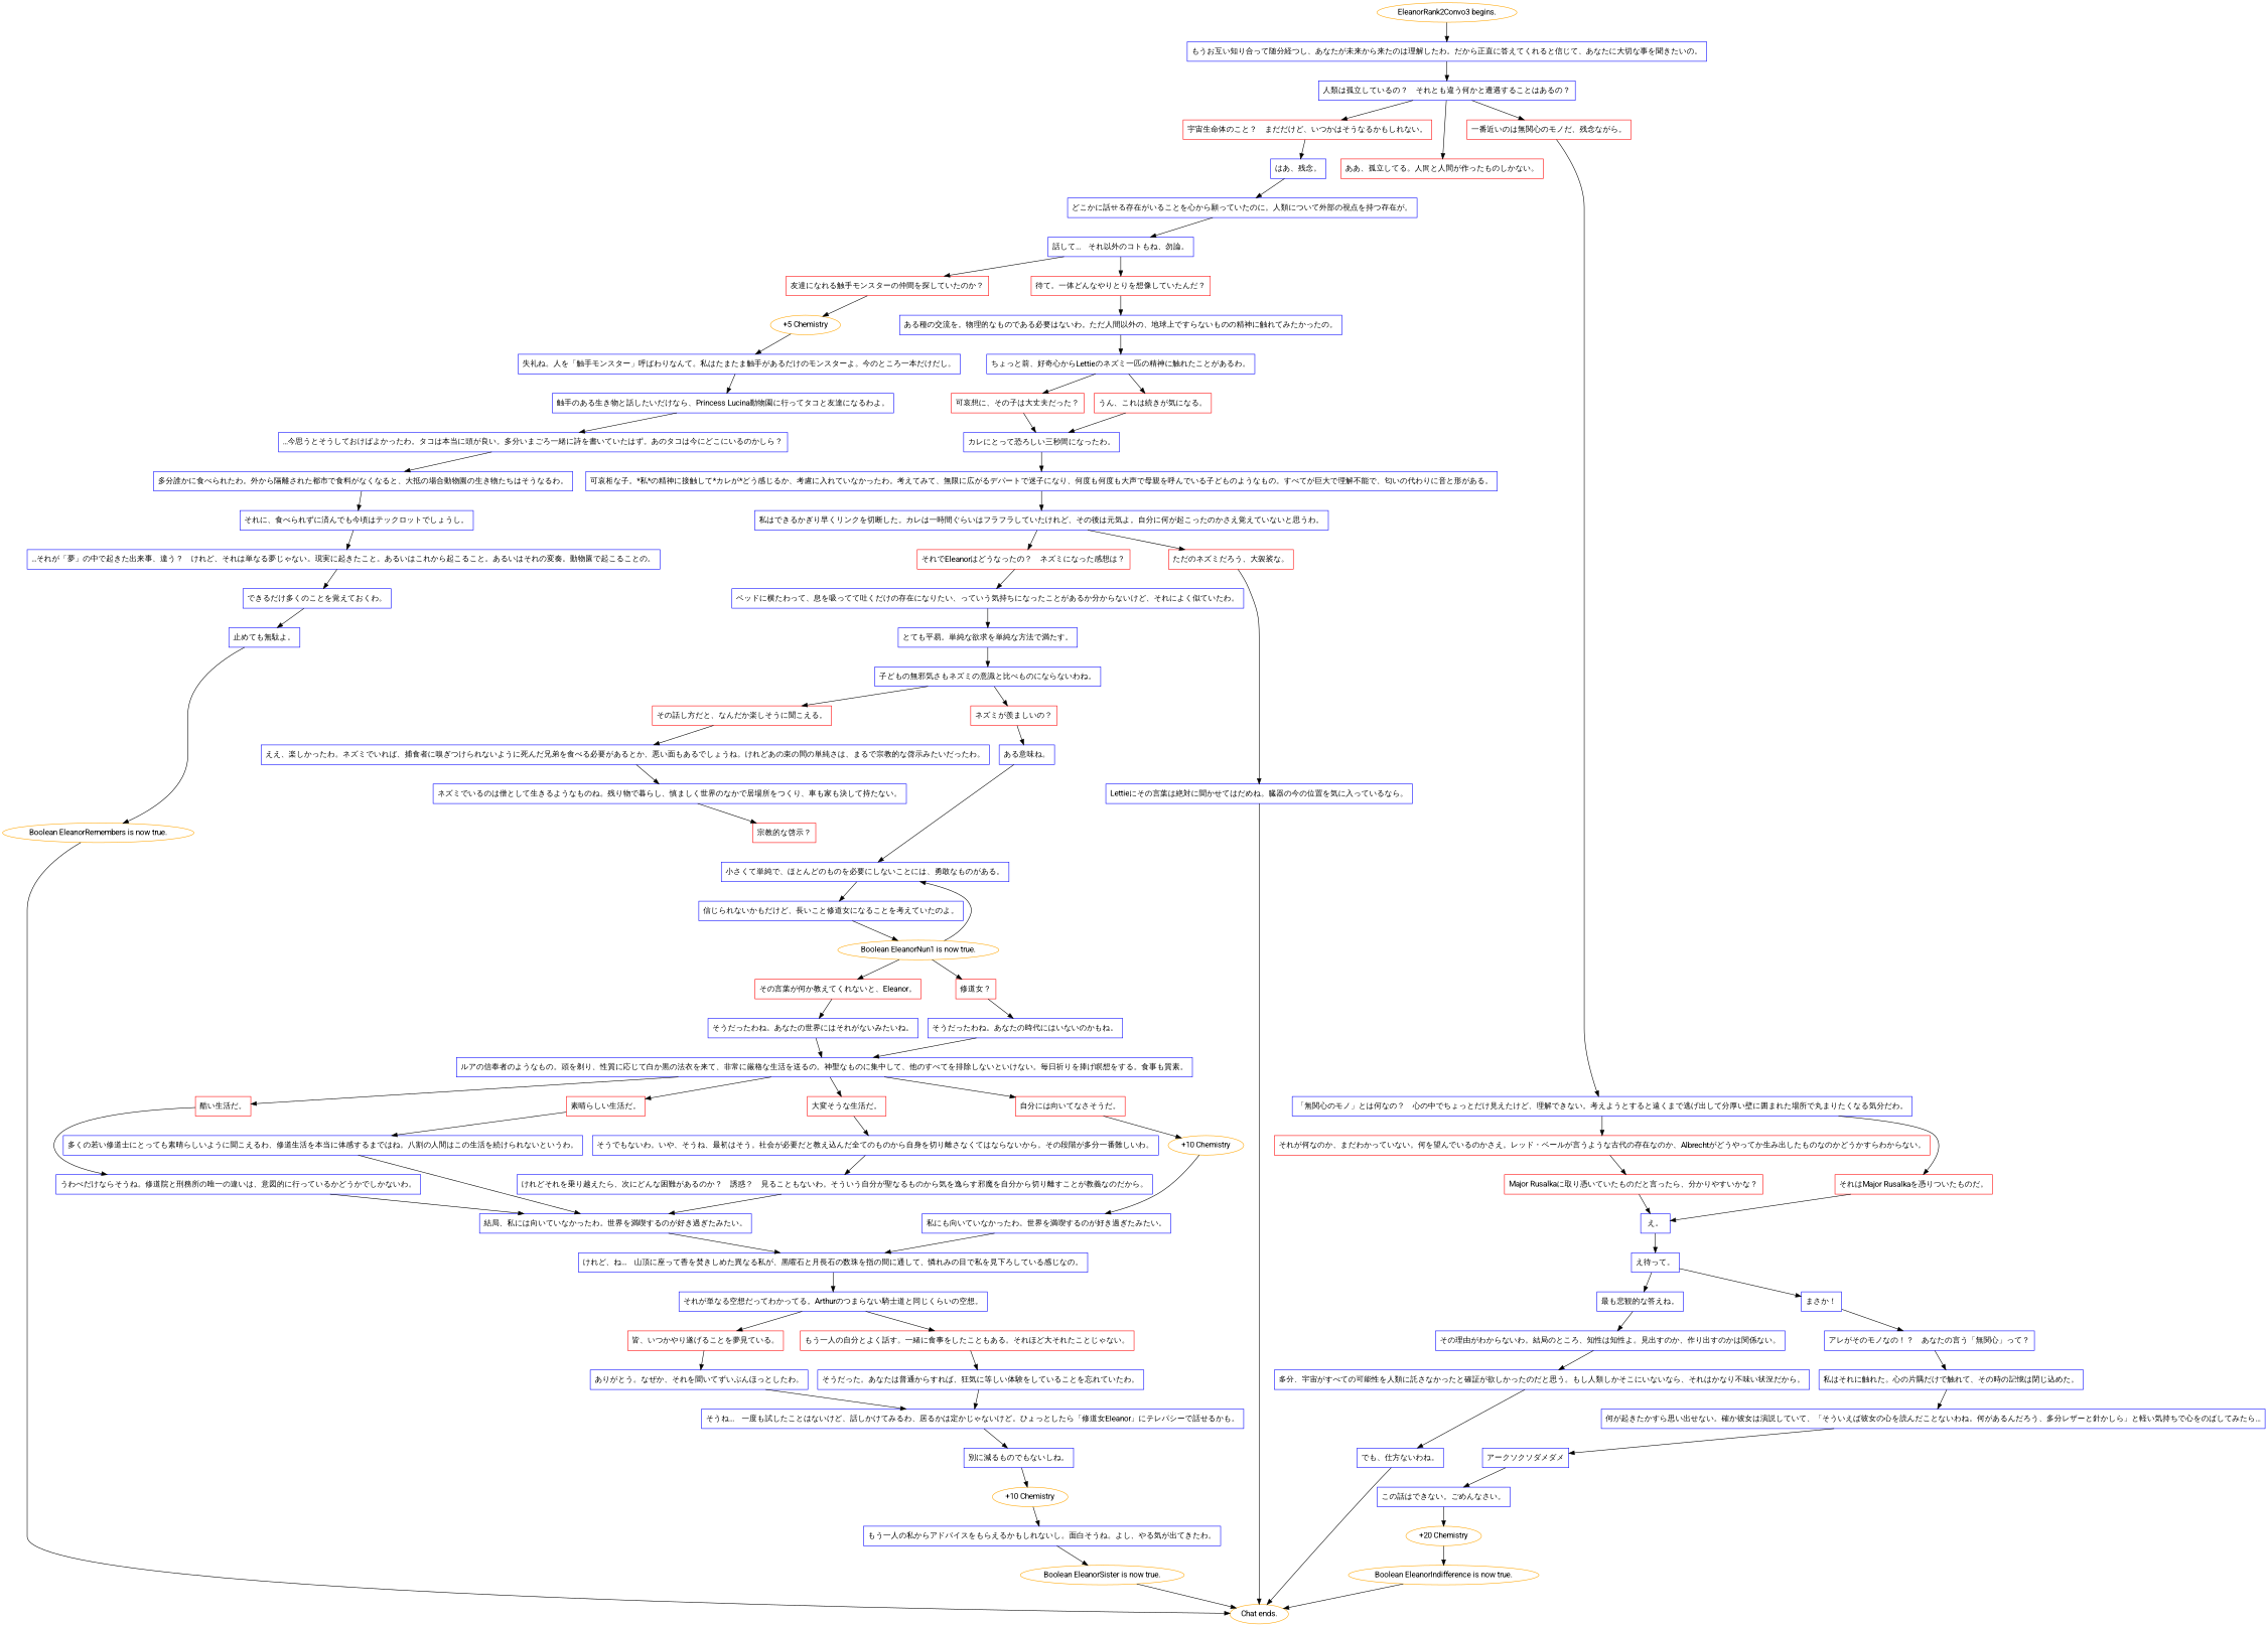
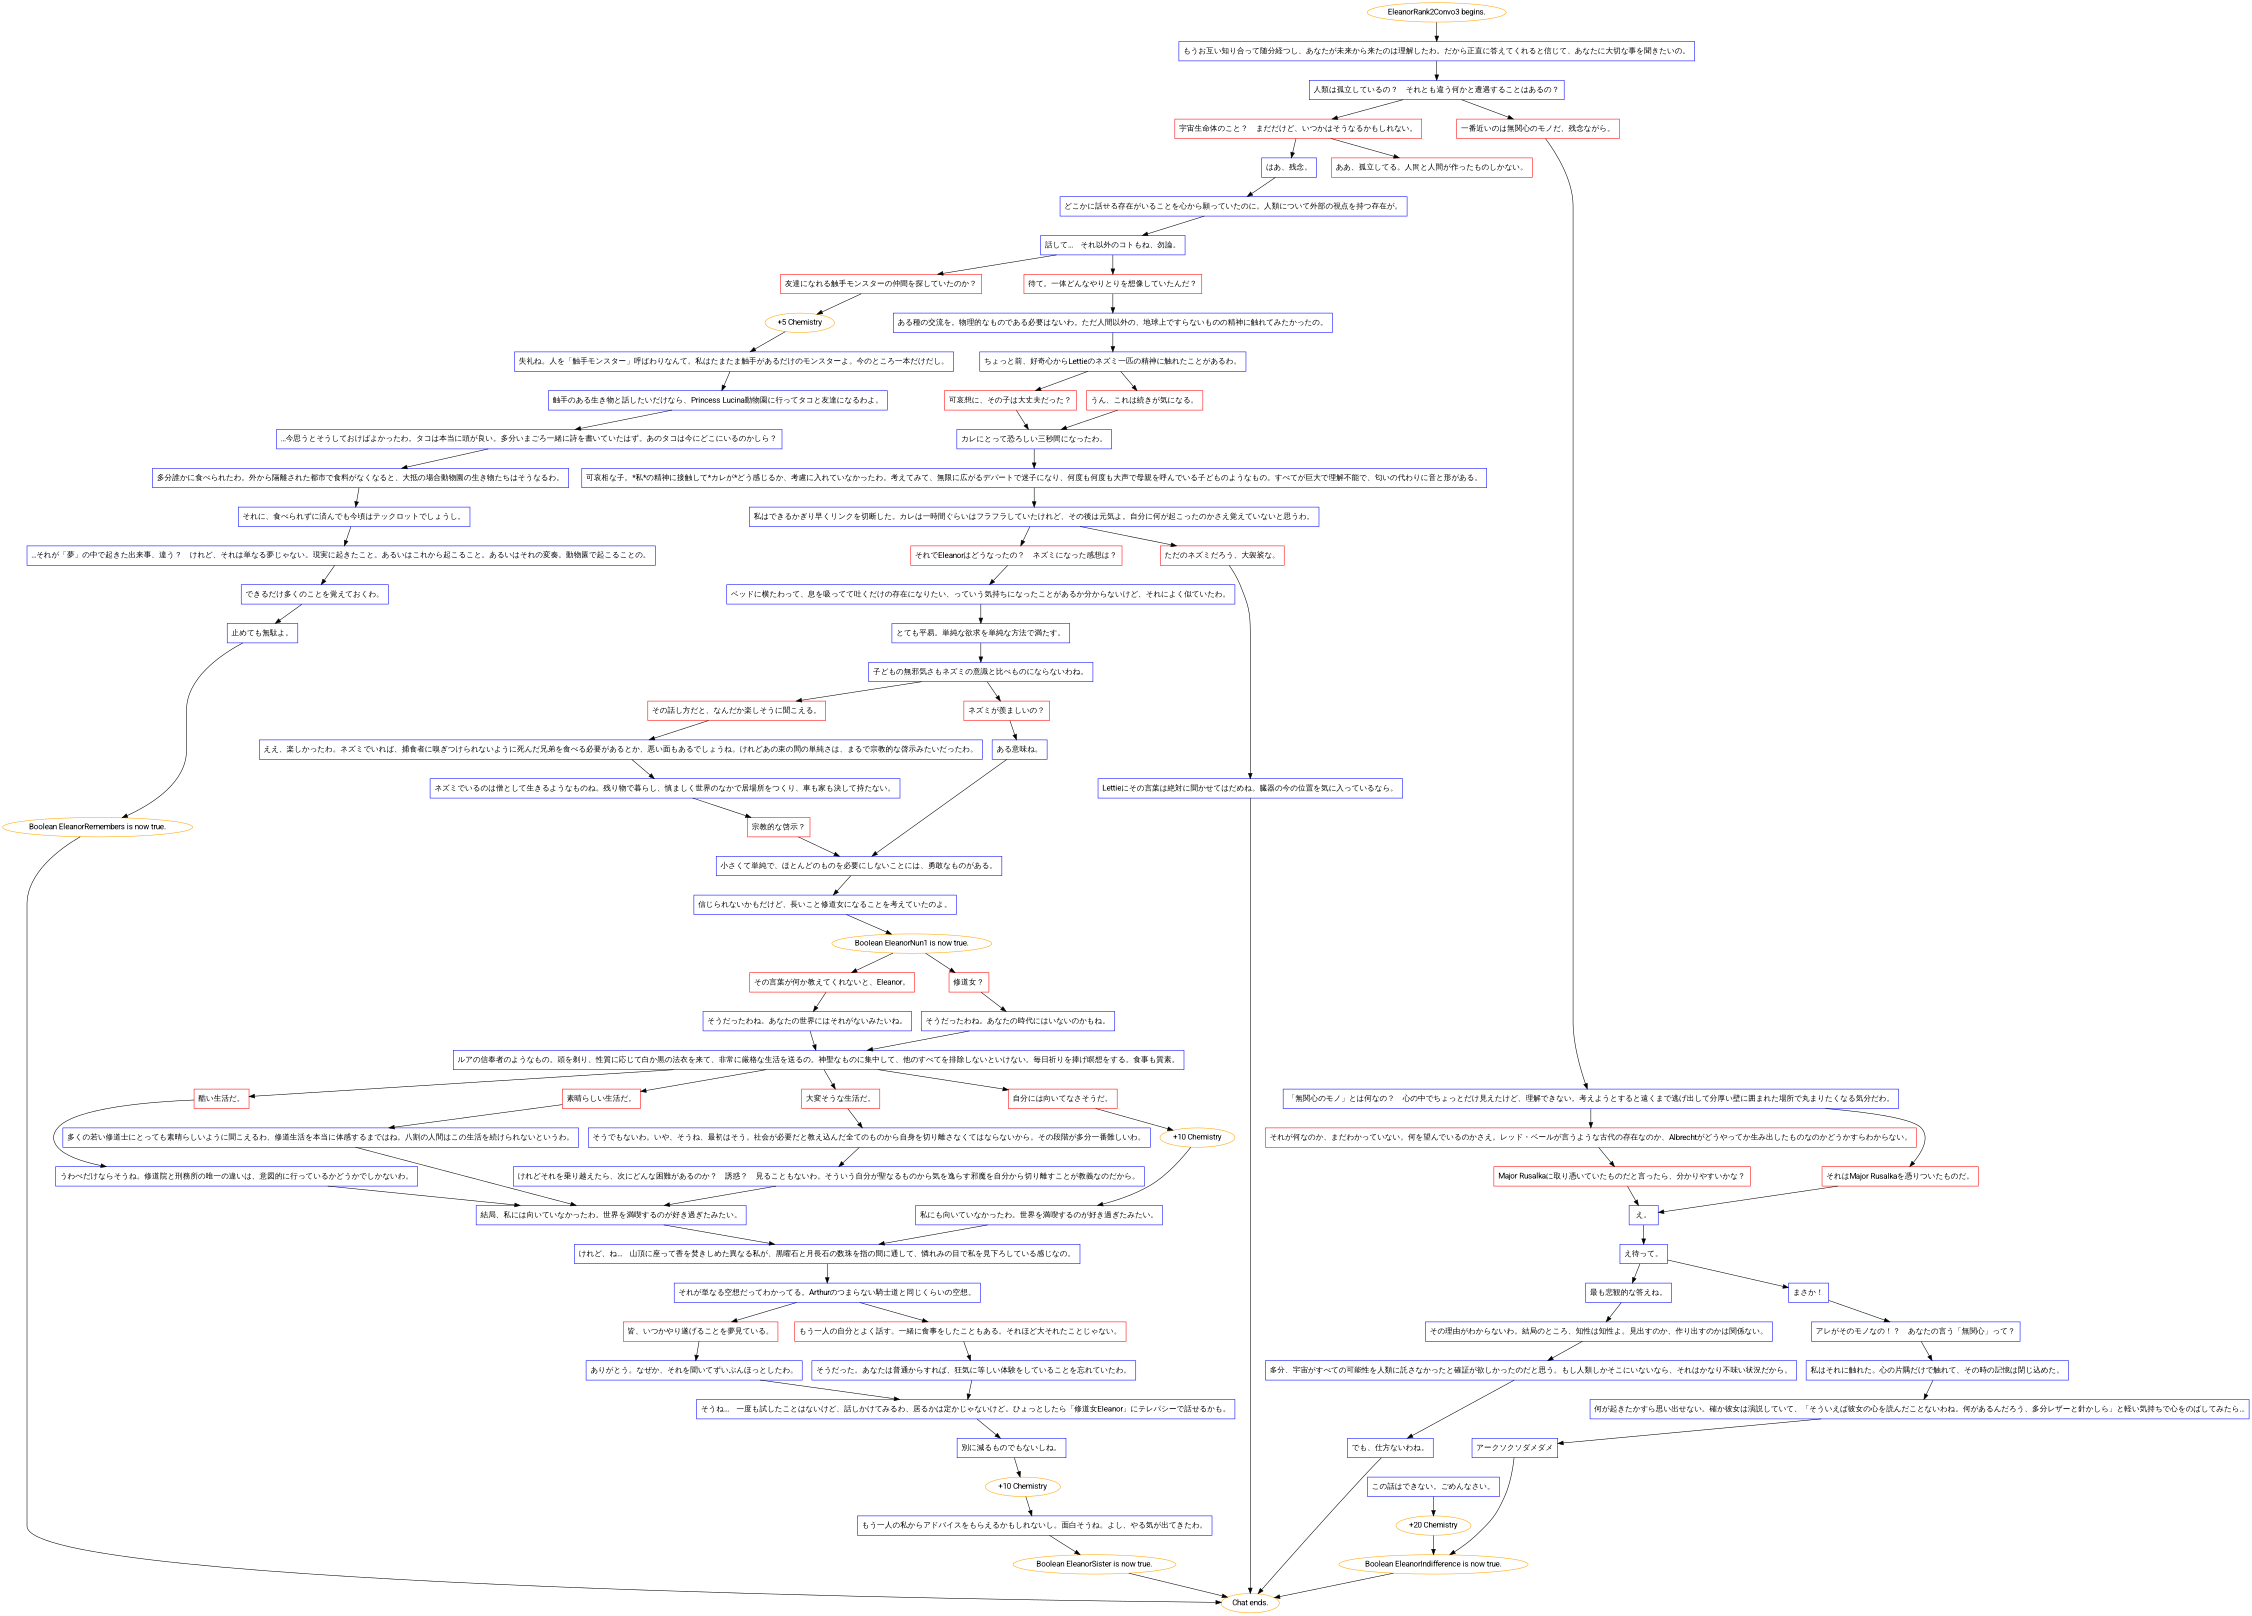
  digraph {
    fontname=Roboto
    node [color=blue fontname=Roboto shape=box]
    edge [fontname=Roboto]
    "EleanorRank2Convo3 begins." [color=orange shape=""]
    n2 [label="もうお互い知り合って随分経つし、あなたが未来から来たのは理解したわ。だから正直に答えてくれると信じて、あなたに大切な事を聞きたいの。"]
    n3 [label="人類は孤立しているの？　それとも違う何かと遭遇することはあるの？"]
    n4 [color=red label="宇宙生命体のこと？　まだだけど、いつかはそうなるかもしれない。"]
    n5 [color=red label="一番近いのは無関心のモノだ、残念ながら。"]
    n6 [color=red label="ああ、孤立してる。人間と人間が作ったものしかない。"]
    n7 [label="はあ、残念。"]
    n8 [label="「無関心のモノ」とは何なの？　心の中でちょっとだけ見えたけど、理解できない。考えようとすると遠くまで逃げ出して分厚い壁に囲まれた場所で丸まりたくなる気分だわ。"]
    n9 [label="どこかに話せる存在がいることを心から願っていたのに。人類について外部の視点を持つ存在が。"]
    n10 [color=red label="それが何なのか、まだわかっていない。何を望んでいるのかさえ。レッド・ベールが言うような古代の存在なのか、Albrechtがどうやってか生み出したものなのかどうかすらわからない。"]
    n11 [color=red label="それはMajor Rusalkaを憑りついたものだ。"]
    n12 [label="最も悲観的な答えね。"]
    n13 [label="その理由がわからないわ。結局のところ、知性は知性よ。見出すのか、作り出すのかは関係ない。"]
    n14 [label="話して…　それ以外のコトもね、勿論。"]
    n15 [color=red label="Major Rusalkaに取り憑いていたものだと言ったら、分かりやすいかな？"]
    n16 [label="え。"]
    n17 [label="多分、宇宙がすべての可能性を人類に託さなかったと確証が欲しかったのだと思う。もし人類しかそこにいないなら、それはかなり不味い状況だから。"]
    n18 [color=red label="友達になれる触手モンスターの仲間を探していたのか？"]
    n19 [color=red label="待て。一体どんなやりとりを想像していたんだ？"]
    n20 [label="え待って。"]
    n21 [label="でも、仕方ないわね。"]
    n22 [color=orange label="+5 Chemistry" shape=""]
    n23 [label="ある種の交流を。物理的なものである必要はないわ。ただ人間以外の、地球上ですらないものの精神に触れてみたかったの。"]
    n24 [label="まさか！"]
    "Chat ends." [color=orange shape=""]
    n26 [label="失礼ね。人を「触手モンスター」呼ばわりなんて。私はたまたま触手があるだけのモンスターよ。今のところ一本だけだし。"]
    n27 [label="ちょっと前、好奇心からLettieのネズミ一匹の精神に触れたことがあるわ。"]
    n28 [label="アレがそのモノなの！？　あなたの言う「無関心」って？"]
    n29 [label="触手のある生き物と話したいだけなら、Princess Lucina動物園に行ってタコと友達になるわよ。"]
    n30 [color=red label="可哀想に、その子は大丈夫だった？"]
    n31 [color=red label="うん、これは続きが気になる。"]
    n32 [label="私はそれに触れた。心の片隅だけで触れて、その時の記憶は閉じ込めた。"]
    n33 [label="…今思うとそうしておけばよかったわ。タコは本当に頭が良い。多分いまごろ一緒に詩を書いていたはず。あのタコは今にどこにいるのかしら？"]
    n34 [label="カレにとって恐ろしい三秒間になったわ。"]
    n35 [label="何が起きたかすら思い出せない。確か彼女は演説していて、「そういえば彼女の心を読んだことないわね。何があるんだろう、多分レザーと針かしら」と軽い気持ちで心をのばしてみたら…"]
    n36 [label="多分誰かに食べられたわ。外から隔離された都市で食料がなくなると、大抵の場合動物園の生き物たちはそうなるわ。"]
    n37 [label="可哀相な子。*私*の精神に接触して*カレが*どう感じるか、考慮に入れていなかったわ。考えてみて、無限に広がるデパートで迷子になり、何度も何度も大声で母親を呼んでいる子どものようなもの。すべてが巨大で理解不能で、匂いの代わりに音と形がある。"]
    n38 [label="アークソクソダメダメ"]
    n39 [label="それに、食べられずに済んでも今頃はテックロットでしょうし。"]
    n40 [label="私はできるかぎり早くリンクを切断した。カレは一時間ぐらいはフラフラしていたけれど、その後は元気よ。自分に何が起こったのかさえ覚えていないと思うわ。"]
    n41 [label="この話はできない。ごめんなさい。"]
    n42 [label="…それが「夢」の中で起きた出来事、違う？　けれど、それは単なる夢じゃない。現実に起きたこと。あるいはこれから起こること。あるいはそれの変奏。動物園で起こることの。"]
    n43 [color=red label="それでEleanorはどうなったの？　ネズミになった感想は？"]
    n44 [color=red label="ただのネズミだろう、大袈裟な。"]
    n45 [color=orange label="+20 Chemistry" shape=""]
    n46 [label="できるだけ多くのことを覚えておくわ。"]
    n47 [label="ベッドに横たわって、息を吸ってて吐くだけの存在になりたい、っていう気持ちになったことがあるか分からないけど、それによく似ていたわ。"]
    n48 [label="Lettieにその言葉は絶対に聞かせてはだめね。臓器の今の位置を気に入っているなら。"]
    n49 [color=orange label="Boolean EleanorIndifference is now true." shape=""]
    n50 [label="止めても無駄よ。"]
    n51 [label="とても平易。単純な欲求を単純な方法で満たす。"]
    n52 [color=orange label="Boolean EleanorRemembers is now true." shape=""]
    n53 [label="子どもの無邪気さもネズミの意識と比べものにならないわね。"]
    n54 [color=red label="その話し方だと、なんだか楽しそうに聞こえる。"]
    n55 [color=red label="ネズミが羨ましいの？"]
    n56 [label="ええ、楽しかったわ。ネズミでいれば、捕食者に嗅ぎつけられないように死んだ兄弟を食べる必要があるとか、悪い面もあるでしょうね。けれどあの束の間の単純さは、まるで宗教的な啓示みたいだったわ。"]
    n57 [label="ある意味ね。"]
    n58 [label="ネズミでいるのは僧として生きるようなものね。残り物で暮らし、慎ましく世界のなかで居場所をつくり、車も家も決して持たない。"]
    n59 [label="小さくて単純で、ほとんどのものを必要にしないことには、勇敢なものがある。"]
    n60 [color=red label="宗教的な啓示？"]
    n61 [label="信じられないかもだけど、長いこと修道女になることを考えていたのよ。"]
    n62 [color=orange label="Boolean EleanorNun1 is now true." shape=""]
    n63 [color=red label="その言葉が何か教えてくれないと、Eleanor。"]
    n64 [color=red label="修道女？"]
    n65 [label="そうだったわね。あなたの世界にはそれがないみたいね。"]
    n66 [label="そうだったわね。あなたの時代にはいないのかもね。"]
    n67 [label="ルアの信奉者のようなもの。頭を剃り、性質に応じて白か黒の法衣を来て、非常に厳格な生活を送るの。神聖なものに集中して、他のすべてを排除しないといけない。毎日祈りを捧げ瞑想をする。食事も質素。"]
    n68 [color=red label="酷い生活だ。"]
    n69 [color=red label="素晴らしい生活だ。"]
    n70 [color=red label="大変そうな生活だ。"]
    n71 [color=red label="自分には向いてなさそうだ。"]
    n72 [label="うわべだけならそうね。修道院と刑務所の唯一の違いは、意図的に行っているかどうかでしかないわ。"]
    n73 [label="多くの若い修道士にとっても素晴らしいように聞こえるわ、修道生活を本当に体感するまではね。八割の人間はこの生活を続けられないというわ。"]
    n74 [label="そうでもないわ。いや、そうね、最初はそう。社会が必要だと教え込んだ全てのものから自身を切り離さなくてはならないから。その段階が多分一番難しいわ。"]
    n75 [color=orange label="+10 Chemistry" shape=""]
    n76 [label="結局、私には向いていなかったわ。世界を満喫するのが好き過ぎたみたい。"]
    n77 [label="けれどそれを乗り越えたら、次にどんな困難があるのか？　誘惑？　見ることもないわ。そういう自分が聖なるものから気を逸らす邪魔を自分から切り離すことが教義なのだから。"]
    n78 [label="私にも向いていなかったわ。世界を満喫するのが好き過ぎたみたい。"]
    n79 [label="けれど、ね…　山頂に座って香を焚きしめた異なる私が、黒曜石と月長石の数珠を指の間に通して、憐れみの目で私を見下ろしている感じなの。"]
    n80 [label="それが単なる空想だってわかってる。Arthurのつまらない騎士道と同じくらいの空想。"]
    n81 [color=red label="皆、いつかやり遂げることを夢見ている。"]
    n82 [color=red label="もう一人の自分とよく話す。一緒に食事をしたこともある。それほど大それたことじゃない。"]
    n83 [label="ありがとう。なぜか、それを聞いてずいぶんほっとしたわ。"]
    n84 [label="そうだった。あなたは普通からすれば、狂気に等しい体験をしていることを忘れていたわ。"]
    n85 [label="そうね…　一度も試したことはないけど、話しかけてみるわ、居るかは定かじゃないけど。ひょっとしたら「修道女Eleanor」にテレパシーで話せるかも。"]
    n86 [label="別に減るものでもないしね。"]
    n87 [color=orange label="+10 Chemistry" shape=""]
    n88 [label="もう一人の私からアドバイスをもらえるかもしれないし。面白そうね。よし、やる気が出てきたわ。"]
    n89 [color=orange label="Boolean EleanorSister is now true." shape=""]
    "EleanorRank2Convo3 begins." -> n2
    n2 -> n3
    n3 -> n4
    n3 -> n5
-   n3 -> n6
+   n4 -> n6
    n4 -> n7
    n5 -> n8
    n7 -> n9
    n8 -> n10
    n8 -> n11
    n9 -> n14
    n10 -> n15
    n11 -> n16
    n12 -> n13
    n13 -> n17
    n14 -> n18
    n14 -> n19
    n15 -> n16
    n16 -> n20
    n17 -> n21
    n18 -> n22
    n19 -> n23
    n20 -> n12
    n20 -> n24
    n21 -> "Chat ends."
    n22 -> n26
    n23 -> n27
    n24 -> n28
    n26 -> n29
    n27 -> n30
    n27 -> n31
    n28 -> n32
    n29 -> n33
    n30 -> n34
    n31 -> n34
    n32 -> n35
    n33 -> n36
    n34 -> n37
    n35 -> n38
    n36 -> n39
    n37 -> n40
-   n38 -> n41
+   n38 -> n49
    n39 -> n42
    n40 -> n43
    n40 -> n44
    n41 -> n45
    n42 -> n46
    n43 -> n47
    n44 -> n48
    n45 -> n49
    n46 -> n50
    n47 -> n51
    n48 -> "Chat ends."
    n49 -> "Chat ends."
    n50 -> n52
    n51 -> n53
    n52 -> "Chat ends."
    n53 -> n54
    n53 -> n55
    n54 -> n56
    n55 -> n57
    n56 -> n58
    n57 -> n59
    n58 -> n60
    n59 -> n61
-   n62 -> n59
+   n60 -> n59
    n61 -> n62
    n62 -> n63
    n62 -> n64
    n63 -> n65
    n64 -> n66
    n65 -> n67
    n66 -> n67
    n67 -> n68
    n67 -> n69
    n67 -> n70
    n67 -> n71
    n68 -> n72
    n69 -> n73
    n70 -> n74
    n71 -> n75
    n72 -> n76
    n73 -> n76
    n74 -> n77
    n75 -> n78
    n76 -> n79
    n77 -> n76
    n78 -> n79
    n79 -> n80
    n80 -> n81
    n80 -> n82
    n81 -> n83
    n82 -> n84
    n83 -> n85
    n84 -> n85
    n85 -> n86
    n86 -> n87
    n87 -> n88
    n88 -> n89
    n89 -> "Chat ends."
  }
